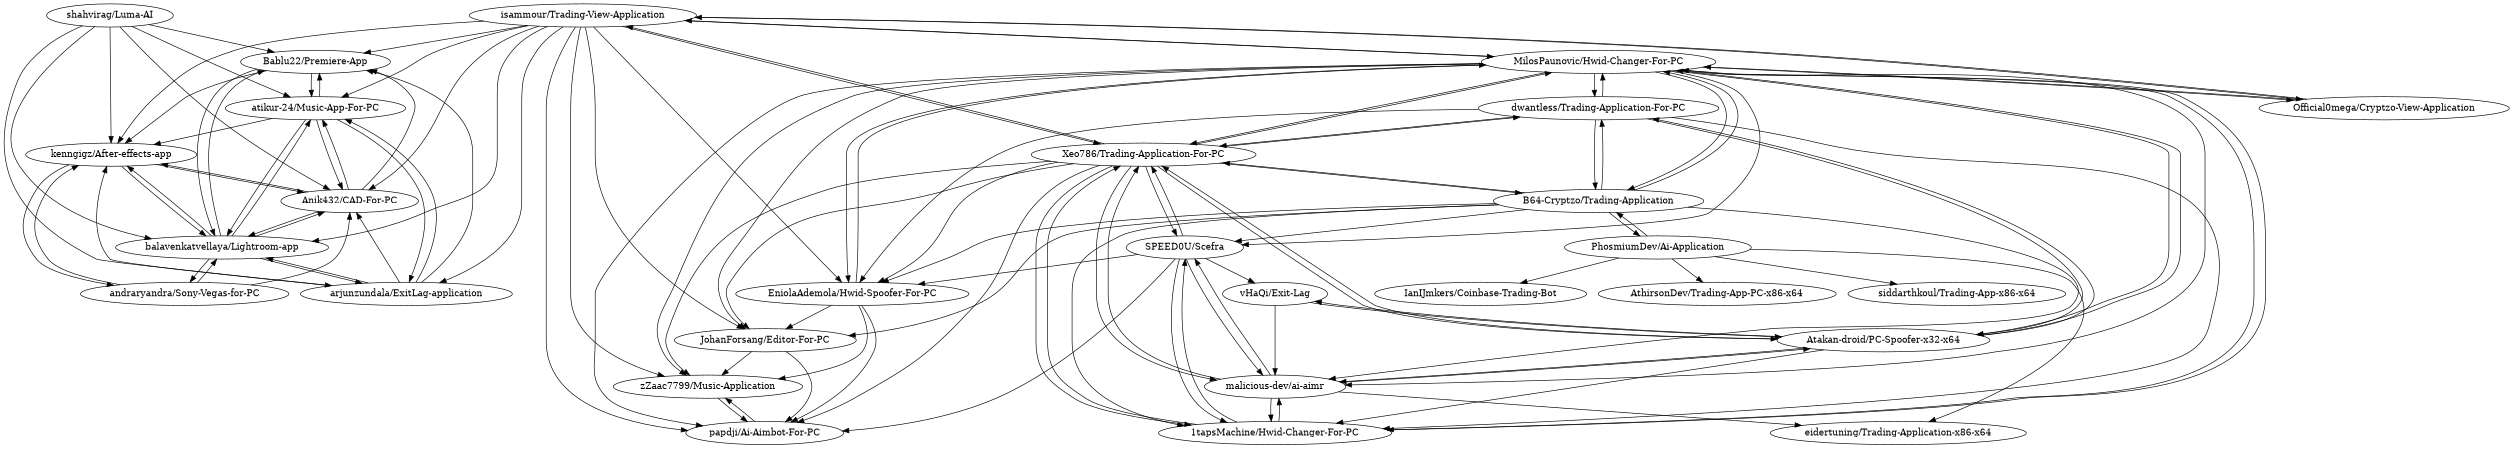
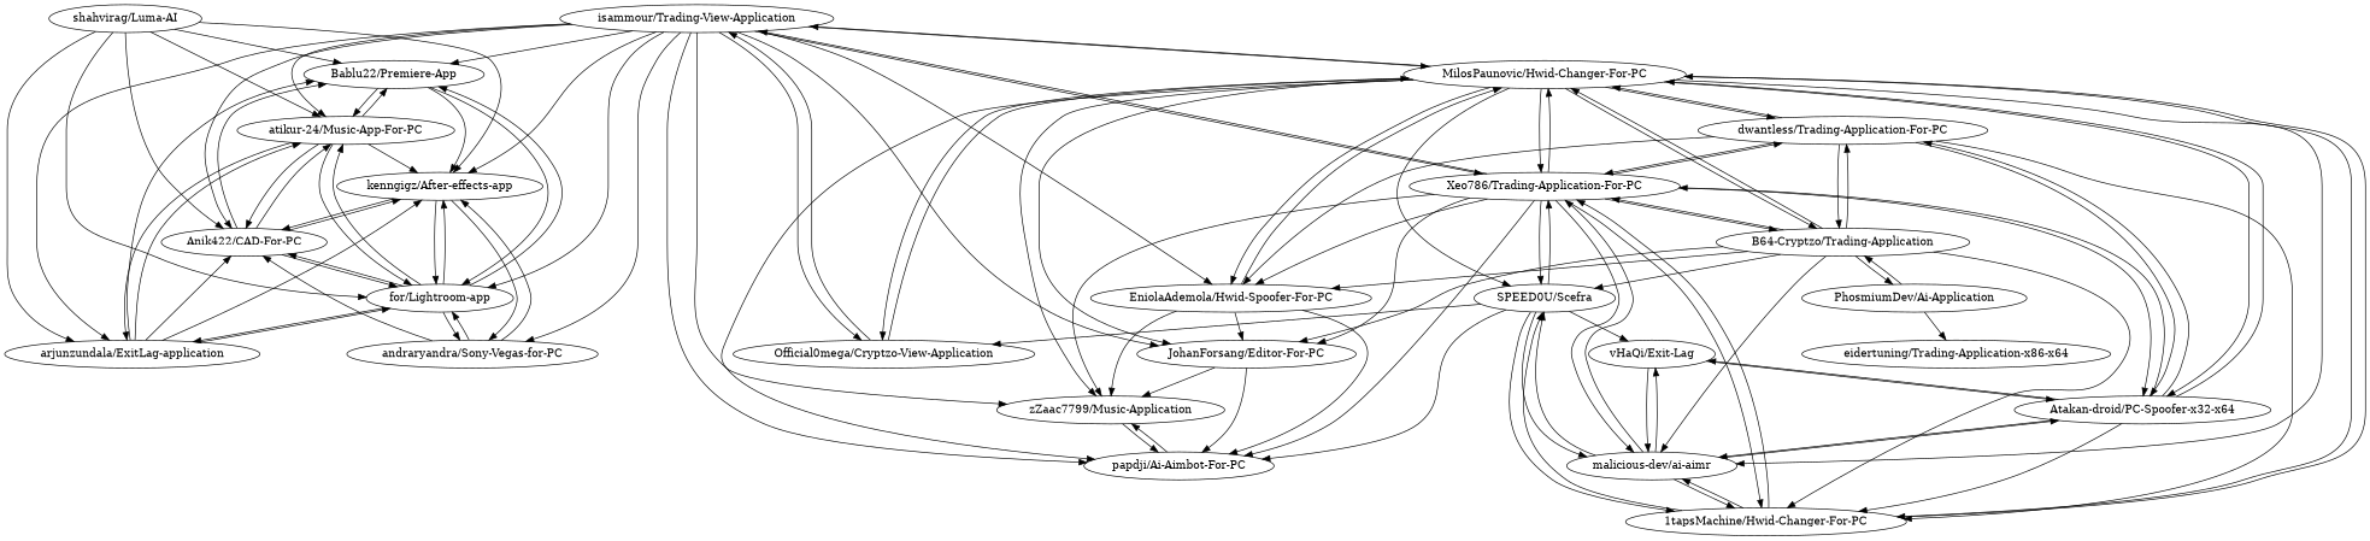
  digraph {
    "shahvirag/Luma-AI" [l="1.148,45.286"]
    "Bablu22/Premiere-App" [l="1.151,45.307"]
    "arjunzundala/ExitLag-application" [l="1.135,45.308"]
    "atikur-24/Music-App-For-PC" [l="1.145,45.298"]
-   "Anik422/CAD-For-PC" [l="1.127,45.301" label="Anik432/CAD-For-PC"]
-   "balavenkatvellaya/Lightroom-app" [l="1.131,45.291"]
+   "Anik422/CAD-For-PC" [l="1.127,45.301"]
+   "balavenkatvellaya/Lightroom-app" [l="1.131,45.291" label="for/Lightroom-app"]
    "kenngigz/After-effects-app" [l="1.117,45.296"]
    "andraryandra/Sony-Vegas-for-PC" [l="1.105,45.291"]
    "dwantless/Trading-Application-For-PC" [l="1.066,45.368"]
    "MilosPaunovic/Hwid-Changer-For-PC" [l="1.078,45.341"]
    "Xeo786/Trading-Application-For-PC" [l="1.083,45.354"]
    "1tapsMachine/Hwid-Changer-For-PC" [l="1.056,45.344"]
    "Atakan-droid/PC-Spoofer-x32-x64" [l="1.051,45.361"]
    "B64-Cryptzo/Trading-Application" [l="1.084,45.375"]
    "EniolaAdemola/Hwid-Spoofer-For-PC" [l="1.101,45.355"]
    "JohanForsang/Editor-For-PC" [l="1.119,45.357"]
    "papdji/Ai-Aimbot-For-PC" [l="1.102,45.339"]
    "zZaac7799/Music-Application" [l="1.121,45.342"]
    "malicious-dev/ai-aimr" [l="1.047,45.353"]
    "SPEED0U/Scefra" [l="1.066,45.354"]
    "isammour/Trading-View-Application" [l="1.109,45.322"]
    n22 [l="1.078,45.317" label="Official0mega/Cryptzo-View-Application"]
    "vHaQi/Exit-Lag" [l="1.033,45.36"]
    "PhosmiumDev/Ai-Application" [l="1.083,45.414"]
    "eidertuning/Trading-Application-x86-x64" [l="1.095,45.44"]
-   "siddarthkoul/Trading-App-x86-x64" [l="1.066,45.439"]
-   "IanIJmkers/Coinbase-Trading-Bot" [l="1.117,45.425"]
-   "AthirsonDev/Trading-App-PC-x86-x64" [l="1.05,45.423"]
    "shahvirag/Luma-AI" -> "Bablu22/Premiere-App"
    "shahvirag/Luma-AI" -> "arjunzundala/ExitLag-application"
    "shahvirag/Luma-AI" -> "atikur-24/Music-App-For-PC"
    "shahvirag/Luma-AI" -> "Anik422/CAD-For-PC"
    "shahvirag/Luma-AI" -> "balavenkatvellaya/Lightroom-app"
    "shahvirag/Luma-AI" -> "kenngigz/After-effects-app"
    "Bablu22/Premiere-App" -> "atikur-24/Music-App-For-PC"
    "Bablu22/Premiere-App" -> "balavenkatvellaya/Lightroom-app"
    "Bablu22/Premiere-App" -> "kenngigz/After-effects-app"
    "arjunzundala/ExitLag-application" -> "Bablu22/Premiere-App"
    "arjunzundala/ExitLag-application" -> "atikur-24/Music-App-For-PC"
    "arjunzundala/ExitLag-application" -> "Anik422/CAD-For-PC"
    "arjunzundala/ExitLag-application" -> "balavenkatvellaya/Lightroom-app"
    "arjunzundala/ExitLag-application" -> "kenngigz/After-effects-app"
    "atikur-24/Music-App-For-PC" -> "Bablu22/Premiere-App"
    "atikur-24/Music-App-For-PC" -> "arjunzundala/ExitLag-application"
    "atikur-24/Music-App-For-PC" -> "Anik422/CAD-For-PC"
    "atikur-24/Music-App-For-PC" -> "balavenkatvellaya/Lightroom-app"
    "atikur-24/Music-App-For-PC" -> "kenngigz/After-effects-app"
    "Anik422/CAD-For-PC" -> "Bablu22/Premiere-App"
    "Anik422/CAD-For-PC" -> "atikur-24/Music-App-For-PC"
    "Anik422/CAD-For-PC" -> "balavenkatvellaya/Lightroom-app"
    "Anik422/CAD-For-PC" -> "kenngigz/After-effects-app"
    "balavenkatvellaya/Lightroom-app" -> "Bablu22/Premiere-App"
    "balavenkatvellaya/Lightroom-app" -> "arjunzundala/ExitLag-application"
    "balavenkatvellaya/Lightroom-app" -> "atikur-24/Music-App-For-PC"
    "balavenkatvellaya/Lightroom-app" -> "Anik422/CAD-For-PC"
    "balavenkatvellaya/Lightroom-app" -> "kenngigz/After-effects-app"
    "balavenkatvellaya/Lightroom-app" -> "andraryandra/Sony-Vegas-for-PC"
    "kenngigz/After-effects-app" -> "Anik422/CAD-For-PC"
    "kenngigz/After-effects-app" -> "balavenkatvellaya/Lightroom-app"
    "kenngigz/After-effects-app" -> "andraryandra/Sony-Vegas-for-PC"
    "andraryandra/Sony-Vegas-for-PC" -> "Anik422/CAD-For-PC"
    "andraryandra/Sony-Vegas-for-PC" -> "balavenkatvellaya/Lightroom-app"
    "andraryandra/Sony-Vegas-for-PC" -> "kenngigz/After-effects-app"
    "dwantless/Trading-Application-For-PC" -> "MilosPaunovic/Hwid-Changer-For-PC"
    "dwantless/Trading-Application-For-PC" -> "Xeo786/Trading-Application-For-PC"
    "dwantless/Trading-Application-For-PC" -> "1tapsMachine/Hwid-Changer-For-PC"
    "dwantless/Trading-Application-For-PC" -> "Atakan-droid/PC-Spoofer-x32-x64"
    "dwantless/Trading-Application-For-PC" -> "B64-Cryptzo/Trading-Application"
    "dwantless/Trading-Application-For-PC" -> "EniolaAdemola/Hwid-Spoofer-For-PC"
    "MilosPaunovic/Hwid-Changer-For-PC" -> "dwantless/Trading-Application-For-PC"
    "MilosPaunovic/Hwid-Changer-For-PC" -> "Xeo786/Trading-Application-For-PC"
    "MilosPaunovic/Hwid-Changer-For-PC" -> "1tapsMachine/Hwid-Changer-For-PC"
    "MilosPaunovic/Hwid-Changer-For-PC" -> "Atakan-droid/PC-Spoofer-x32-x64"
    "MilosPaunovic/Hwid-Changer-For-PC" -> "B64-Cryptzo/Trading-Application"
    "MilosPaunovic/Hwid-Changer-For-PC" -> "EniolaAdemola/Hwid-Spoofer-For-PC"
    "MilosPaunovic/Hwid-Changer-For-PC" -> "JohanForsang/Editor-For-PC"
    "MilosPaunovic/Hwid-Changer-For-PC" -> "papdji/Ai-Aimbot-For-PC"
    "MilosPaunovic/Hwid-Changer-For-PC" -> "zZaac7799/Music-Application"
    "MilosPaunovic/Hwid-Changer-For-PC" -> "malicious-dev/ai-aimr"
    "MilosPaunovic/Hwid-Changer-For-PC" -> "SPEED0U/Scefra"
    "MilosPaunovic/Hwid-Changer-For-PC" -> "isammour/Trading-View-Application"
    "MilosPaunovic/Hwid-Changer-For-PC" -> n22
    "Xeo786/Trading-Application-For-PC" -> "dwantless/Trading-Application-For-PC"
    "Xeo786/Trading-Application-For-PC" -> "MilosPaunovic/Hwid-Changer-For-PC"
    "Xeo786/Trading-Application-For-PC" -> "1tapsMachine/Hwid-Changer-For-PC"
    "Xeo786/Trading-Application-For-PC" -> "Atakan-droid/PC-Spoofer-x32-x64"
    "Xeo786/Trading-Application-For-PC" -> "B64-Cryptzo/Trading-Application"
    "Xeo786/Trading-Application-For-PC" -> "EniolaAdemola/Hwid-Spoofer-For-PC"
    "Xeo786/Trading-Application-For-PC" -> "JohanForsang/Editor-For-PC"
    "Xeo786/Trading-Application-For-PC" -> "papdji/Ai-Aimbot-For-PC"
    "Xeo786/Trading-Application-For-PC" -> "zZaac7799/Music-Application"
    "Xeo786/Trading-Application-For-PC" -> "malicious-dev/ai-aimr"
    "Xeo786/Trading-Application-For-PC" -> "SPEED0U/Scefra"
    "Xeo786/Trading-Application-For-PC" -> "isammour/Trading-View-Application"
    "1tapsMachine/Hwid-Changer-For-PC" -> "MilosPaunovic/Hwid-Changer-For-PC"
    "1tapsMachine/Hwid-Changer-For-PC" -> "Xeo786/Trading-Application-For-PC"
    "1tapsMachine/Hwid-Changer-For-PC" -> "malicious-dev/ai-aimr"
    "1tapsMachine/Hwid-Changer-For-PC" -> "SPEED0U/Scefra"
    "Atakan-droid/PC-Spoofer-x32-x64" -> "dwantless/Trading-Application-For-PC"
    "Atakan-droid/PC-Spoofer-x32-x64" -> "MilosPaunovic/Hwid-Changer-For-PC"
    "Atakan-droid/PC-Spoofer-x32-x64" -> "Xeo786/Trading-Application-For-PC"
    "Atakan-droid/PC-Spoofer-x32-x64" -> "1tapsMachine/Hwid-Changer-For-PC"
    "Atakan-droid/PC-Spoofer-x32-x64" -> "malicious-dev/ai-aimr"
    "Atakan-droid/PC-Spoofer-x32-x64" -> "vHaQi/Exit-Lag"
    "B64-Cryptzo/Trading-Application" -> "dwantless/Trading-Application-For-PC"
    "B64-Cryptzo/Trading-Application" -> "MilosPaunovic/Hwid-Changer-For-PC"
    "B64-Cryptzo/Trading-Application" -> "Xeo786/Trading-Application-For-PC"
    "B64-Cryptzo/Trading-Application" -> "1tapsMachine/Hwid-Changer-For-PC"
    "B64-Cryptzo/Trading-Application" -> "EniolaAdemola/Hwid-Spoofer-For-PC"
    "B64-Cryptzo/Trading-Application" -> "JohanForsang/Editor-For-PC"
    "B64-Cryptzo/Trading-Application" -> "malicious-dev/ai-aimr"
    "B64-Cryptzo/Trading-Application" -> "SPEED0U/Scefra"
    "B64-Cryptzo/Trading-Application" -> "PhosmiumDev/Ai-Application"
    "EniolaAdemola/Hwid-Spoofer-For-PC" -> "MilosPaunovic/Hwid-Changer-For-PC"
    "EniolaAdemola/Hwid-Spoofer-For-PC" -> "JohanForsang/Editor-For-PC"
    "EniolaAdemola/Hwid-Spoofer-For-PC" -> "papdji/Ai-Aimbot-For-PC"
    "EniolaAdemola/Hwid-Spoofer-For-PC" -> "zZaac7799/Music-Application"
    "JohanForsang/Editor-For-PC" -> "papdji/Ai-Aimbot-For-PC"
    "JohanForsang/Editor-For-PC" -> "zZaac7799/Music-Application"
    "papdji/Ai-Aimbot-For-PC" -> "zZaac7799/Music-Application"
    "zZaac7799/Music-Application" -> "papdji/Ai-Aimbot-For-PC"
    "malicious-dev/ai-aimr" -> "Xeo786/Trading-Application-For-PC"
    "malicious-dev/ai-aimr" -> "1tapsMachine/Hwid-Changer-For-PC"
    "malicious-dev/ai-aimr" -> "Atakan-droid/PC-Spoofer-x32-x64"
    "malicious-dev/ai-aimr" -> "SPEED0U/Scefra"
-   "malicious-dev/ai-aimr" -> "eidertuning/Trading-Application-x86-x64"
+   "malicious-dev/ai-aimr" -> "vHaQi/Exit-Lag"
    "SPEED0U/Scefra" -> "Xeo786/Trading-Application-For-PC"
    "SPEED0U/Scefra" -> "1tapsMachine/Hwid-Changer-For-PC"
-   "SPEED0U/Scefra" -> "EniolaAdemola/Hwid-Spoofer-For-PC"
+   "SPEED0U/Scefra" -> n22
    "SPEED0U/Scefra" -> "papdji/Ai-Aimbot-For-PC"
    "SPEED0U/Scefra" -> "malicious-dev/ai-aimr"
    "SPEED0U/Scefra" -> "vHaQi/Exit-Lag"
    "isammour/Trading-View-Application" -> "Bablu22/Premiere-App"
    "isammour/Trading-View-Application" -> "arjunzundala/ExitLag-application"
    "isammour/Trading-View-Application" -> "atikur-24/Music-App-For-PC"
    "isammour/Trading-View-Application" -> "Anik422/CAD-For-PC"
    "isammour/Trading-View-Application" -> "balavenkatvellaya/Lightroom-app"
    "isammour/Trading-View-Application" -> "kenngigz/After-effects-app"
+   "isammour/Trading-View-Application" -> "andraryandra/Sony-Vegas-for-PC"
    "isammour/Trading-View-Application" -> "MilosPaunovic/Hwid-Changer-For-PC"
    "isammour/Trading-View-Application" -> "Xeo786/Trading-Application-For-PC"
    "isammour/Trading-View-Application" -> "EniolaAdemola/Hwid-Spoofer-For-PC"
    "isammour/Trading-View-Application" -> "JohanForsang/Editor-For-PC"
    "isammour/Trading-View-Application" -> "papdji/Ai-Aimbot-For-PC"
    "isammour/Trading-View-Application" -> "zZaac7799/Music-Application"
    "isammour/Trading-View-Application" -> n22
    n22 -> "MilosPaunovic/Hwid-Changer-For-PC"
    n22 -> "isammour/Trading-View-Application"
    "vHaQi/Exit-Lag" -> "Atakan-droid/PC-Spoofer-x32-x64"
    "vHaQi/Exit-Lag" -> "malicious-dev/ai-aimr"
    "PhosmiumDev/Ai-Application" -> "B64-Cryptzo/Trading-Application"
    "PhosmiumDev/Ai-Application" -> "eidertuning/Trading-Application-x86-x64"
-   "PhosmiumDev/Ai-Application" -> "siddarthkoul/Trading-App-x86-x64"
-   "PhosmiumDev/Ai-Application" -> "IanIJmkers/Coinbase-Trading-Bot"
-   "PhosmiumDev/Ai-Application" -> "AthirsonDev/Trading-App-PC-x86-x64"
  }
